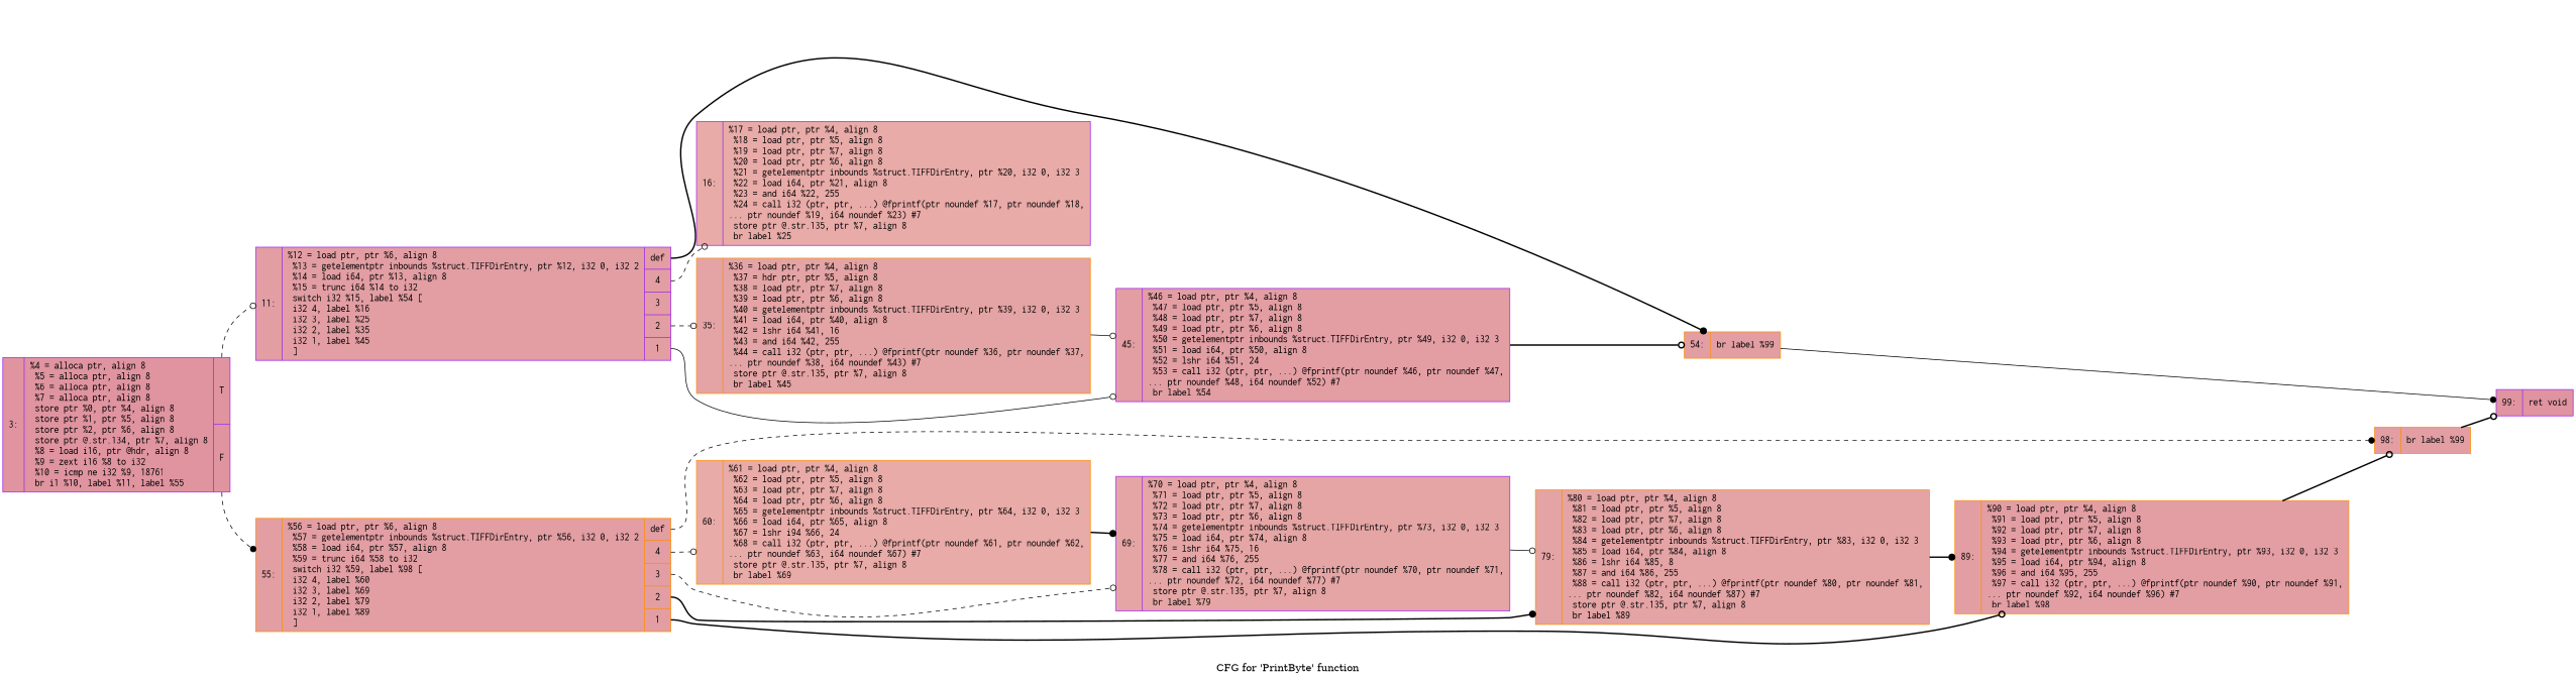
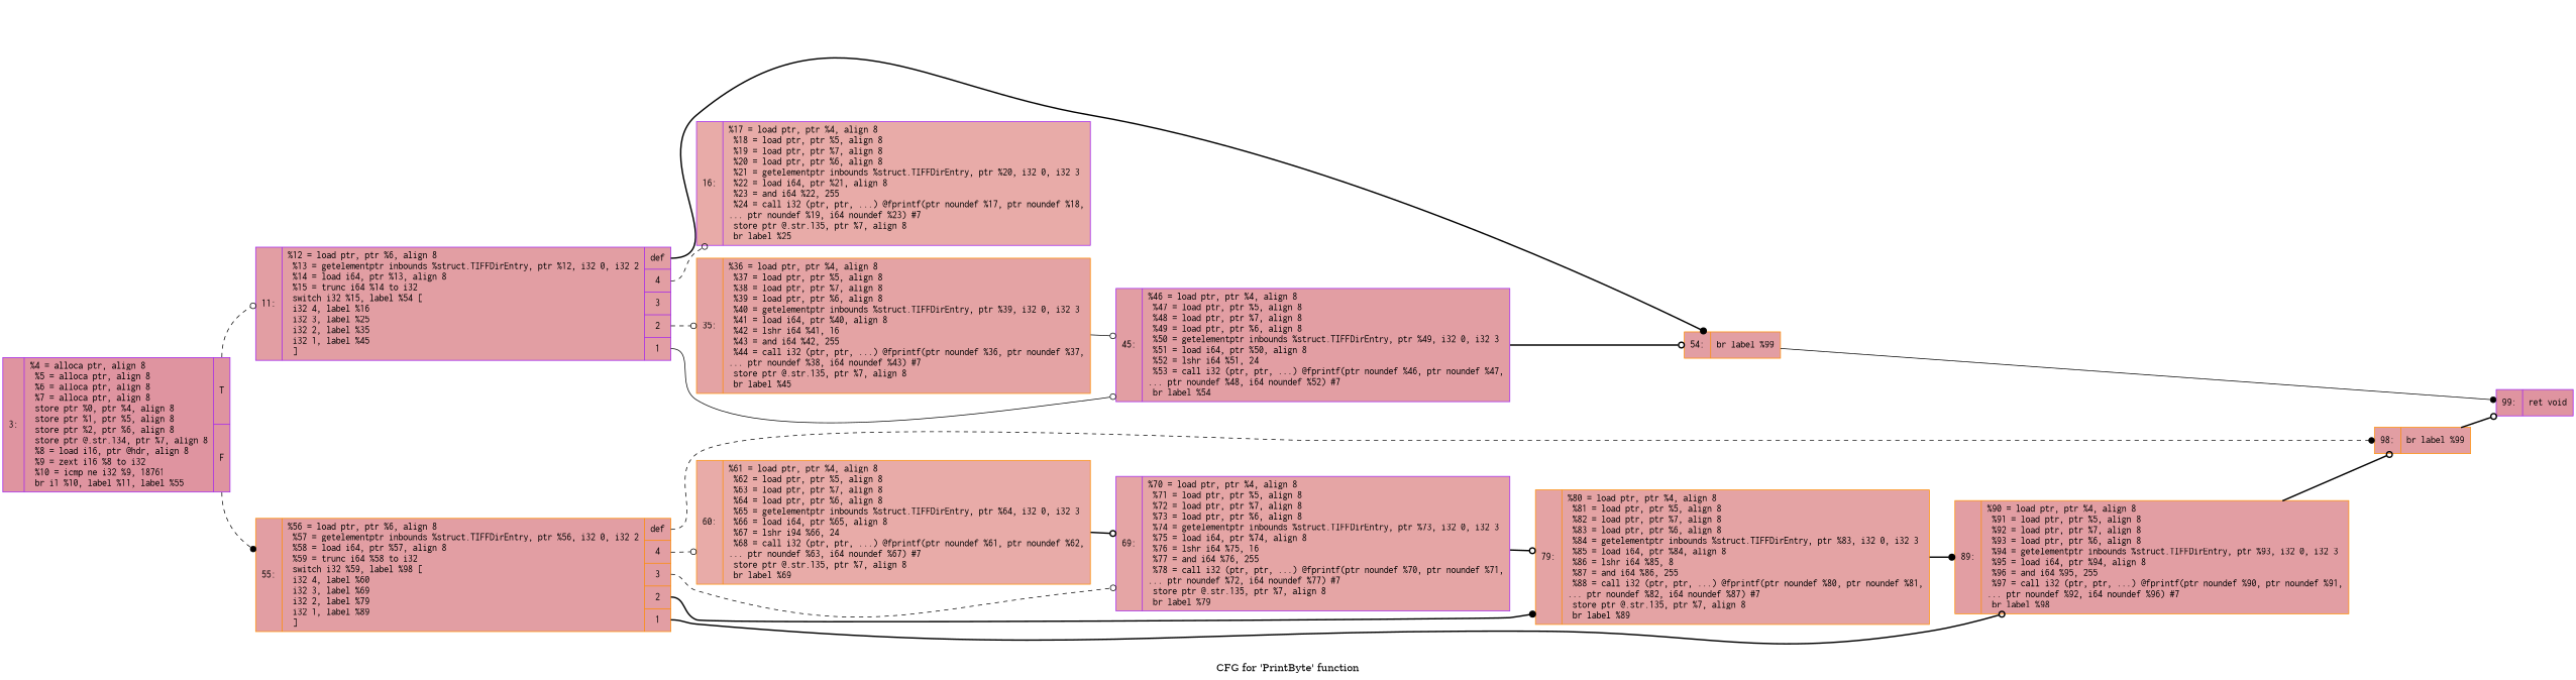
  digraph {
    label="CFG for 'PrintByte' function"
    rankdir=LR
    node [color=darkorange fillcolor="#be242e70" fontname=Courier shape=record style=filled]
    edge [arrowhead=odot style=bold]
    n1 [color=purple fillcolor="#b70d2870" label="{3:\l|  %4 = alloca ptr, align 8\l  %5 = alloca ptr, align 8\l  %6 = alloca ptr, align 8\l  %7 = alloca ptr, align 8\l  store ptr %0, ptr %4, align 8\l  store ptr %1, ptr %5, align 8\l  store ptr %2, ptr %6, align 8\l  store ptr @.str.134, ptr %7, align 8\l  %8 = load i16, ptr @hdr, align 8\l  %9 = zext i16 %8 to i32\l  %10 = icmp ne i32 %9, 18761\l  br i1 %10, label %11, label %55\l|{<s0>T|<s1>F}}"]
    n2 [color=purple label="{11:\l|  %12 = load ptr, ptr %6, align 8\l  %13 = getelementptr inbounds %struct.TIFFDirEntry, ptr %12, i32 0, i32 2\l  %14 = load i64, ptr %13, align 8\l  %15 = trunc i64 %14 to i32\l  switch i32 %15, label %54 [\l    i32 4, label %16\l    i32 3, label %25\l    i32 2, label %35\l    i32 1, label %45\l  ]\l|{<s0>def|<s1>4|<s2>3|<s3>2|<s4>1}}"]
    n3 [label="{55:\l|  %56 = load ptr, ptr %6, align 8\l  %57 = getelementptr inbounds %struct.TIFFDirEntry, ptr %56, i32 0, i32 2\l  %58 = load i64, ptr %57, align 8\l  %59 = trunc i64 %58 to i32\l  switch i32 %59, label %98 [\l    i32 4, label %60\l    i32 3, label %69\l    i32 2, label %79\l    i32 1, label %89\l  ]\l|{<s0>def|<s1>4|<s2>3|<s3>2|<s4>1}}"]
    n4 [label="{54:\l|  br label %99\l}"]
    n5 [color=purple fillcolor="#cc403a70" label="{16:\l|  %17 = load ptr, ptr %4, align 8\l  %18 = load ptr, ptr %5, align 8\l  %19 = load ptr, ptr %7, align 8\l  %20 = load ptr, ptr %6, align 8\l  %21 = getelementptr inbounds %struct.TIFFDirEntry, ptr %20, i32 0, i32 3\l  %22 = load i64, ptr %21, align 8\l  %23 = and i64 %22, 255\l  %24 = call i32 (ptr, ptr, ...) @fprintf(ptr noundef %17, ptr noundef %18,\l... ptr noundef %19, i64 noundef %23) #7\l  store ptr @.str.135, ptr %7, align 8\l  br label %25\l}"]
-   n6 [fillcolor="#c32e3170" label="{35:\l|  %36 = load ptr, ptr %4, align 8\l  %37 = hdr ptr, ptr %5, align 8\l  %38 = load ptr, ptr %7, align 8\l  %39 = load ptr, ptr %6, align 8\l  %40 = getelementptr inbounds %struct.TIFFDirEntry, ptr %39, i32 0, i32 3\l  %41 = load i64, ptr %40, align 8\l  %42 = lshr i64 %41, 16\l  %43 = and i64 %42, 255\l  %44 = call i32 (ptr, ptr, ...) @fprintf(ptr noundef %36, ptr noundef %37,\l... ptr noundef %38, i64 noundef %43) #7\l  store ptr @.str.135, ptr %7, align 8\l  br label %45\l}"]
+   n6 [fillcolor="#c32e3170" label="{35:\l|  %36 = load ptr, ptr %4, align 8\l  %37 = load ptr, ptr %5, align 8\l  %38 = load ptr, ptr %7, align 8\l  %39 = load ptr, ptr %6, align 8\l  %40 = getelementptr inbounds %struct.TIFFDirEntry, ptr %39, i32 0, i32 3\l  %41 = load i64, ptr %40, align 8\l  %42 = lshr i64 %41, 16\l  %43 = and i64 %42, 255\l  %44 = call i32 (ptr, ptr, ...) @fprintf(ptr noundef %36, ptr noundef %37,\l... ptr noundef %38, i64 noundef %43) #7\l  store ptr @.str.135, ptr %7, align 8\l  br label %45\l}"]
    n7 [color=purple label="{45:\l|  %46 = load ptr, ptr %4, align 8\l  %47 = load ptr, ptr %5, align 8\l  %48 = load ptr, ptr %7, align 8\l  %49 = load ptr, ptr %6, align 8\l  %50 = getelementptr inbounds %struct.TIFFDirEntry, ptr %49, i32 0, i32 3\l  %51 = load i64, ptr %50, align 8\l  %52 = lshr i64 %51, 24\l  %53 = call i32 (ptr, ptr, ...) @fprintf(ptr noundef %46, ptr noundef %47,\l... ptr noundef %48, i64 noundef %52) #7\l  br label %54\l}"]
    n8 [label="{98:\l|  br label %99\l}"]
    n9 [fillcolor="#cc403a70" label="{60:\l|  %61 = load ptr, ptr %4, align 8\l  %62 = load ptr, ptr %5, align 8\l  %63 = load ptr, ptr %7, align 8\l  %64 = load ptr, ptr %6, align 8\l  %65 = getelementptr inbounds %struct.TIFFDirEntry, ptr %64, i32 0, i32 3\l  %66 = load i64, ptr %65, align 8\l  %67 = lshr i94 %66, 24\l  %68 = call i32 (ptr, ptr, ...) @fprintf(ptr noundef %61, ptr noundef %62,\l... ptr noundef %63, i64 noundef %67) #7\l  store ptr @.str.135, ptr %7, align 8\l  br label %69\l}"]
    n10 [color=purple fillcolor="#c5333470" label="{69:\l|  %70 = load ptr, ptr %4, align 8\l  %71 = load ptr, ptr %5, align 8\l  %72 = load ptr, ptr %7, align 8\l  %73 = load ptr, ptr %6, align 8\l  %74 = getelementptr inbounds %struct.TIFFDirEntry, ptr %73, i32 0, i32 3\l  %75 = load i64, ptr %74, align 8\l  %76 = lshr i64 %75, 16\l  %77 = and i64 %76, 255\l  %78 = call i32 (ptr, ptr, ...) @fprintf(ptr noundef %70, ptr noundef %71,\l... ptr noundef %72, i64 noundef %77) #7\l  store ptr @.str.135, ptr %7, align 8\l  br label %79\l}"]
    n11 [fillcolor="#c32e3170" label="{79:\l|  %80 = load ptr, ptr %4, align 8\l  %81 = load ptr, ptr %5, align 8\l  %82 = load ptr, ptr %7, align 8\l  %83 = load ptr, ptr %6, align 8\l  %84 = getelementptr inbounds %struct.TIFFDirEntry, ptr %83, i32 0, i32 3\l  %85 = load i64, ptr %84, align 8\l  %86 = lshr i64 %85, 8\l  %87 = and i64 %86, 255\l  %88 = call i32 (ptr, ptr, ...) @fprintf(ptr noundef %80, ptr noundef %81,\l... ptr noundef %82, i64 noundef %87) #7\l  store ptr @.str.135, ptr %7, align 8\l  br label %89\l}"]
    n12 [label="{89:\l|  %90 = load ptr, ptr %4, align 8\l  %91 = load ptr, ptr %5, align 8\l  %92 = load ptr, ptr %7, align 8\l  %93 = load ptr, ptr %6, align 8\l  %94 = getelementptr inbounds %struct.TIFFDirEntry, ptr %93, i32 0, i32 3\l  %95 = load i64, ptr %94, align 8\l  %96 = and i64 %95, 255\l  %97 = call i32 (ptr, ptr, ...) @fprintf(ptr noundef %90, ptr noundef %91,\l... ptr noundef %92, i64 noundef %96) #7\l  br label %98\l}"]
    n13 [color=purple fillcolor="#b70d2870" label="{99:\l|  ret void\l}"]
    n1 -> n2 [style=dashed tailport=s0]
    n1 -> n3 [arrowhead=dot style=dashed tailport=s1]
    n2 -> n4 [arrowhead=dot tailport=s0]
    n2 -> n5 [style=dashed tailport=s1]
    n2 -> n6 [style=dashed tailport=s3]
    n2 -> n7 [style=solid tailport=s4]
    n3 -> n8 [arrowhead=dot style=dashed tailport=s0]
    n3 -> n9 [style=dashed tailport=s1]
    n3 -> n10 [style=dashed tailport=s2]
    n3 -> n11 [arrowhead=dot tailport=s3]
    n3 -> n12 [tailport=s4]
    n4 -> n13 [arrowhead=dot style=solid]
    n6 -> n7 [style=solid]
    n7 -> n4
    n8 -> n13
-   n9 -> n10 [arrowhead=dot]
-   n10 -> n11 [style=solid]
+   n9 -> n10
+   n10 -> n11
    n11 -> n12 [arrowhead=dot]
    n12 -> n8
  }
